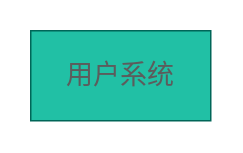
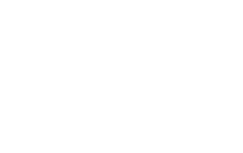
  <mxCell id="0" />
  <mxCell id="1" parent="0" />
- <mxCell id="2" value="用户系统" style="rounded=0;whiteSpace=wrap;html=1;fillColor=#21C0A5;strokeColor=#006658;fontColor=#5C5C5C;fontSize=18;" vertex="1" parent="1"><mxGeometry x="20" y="20" width="120" height="60" as="geometry" /></mxCell>
